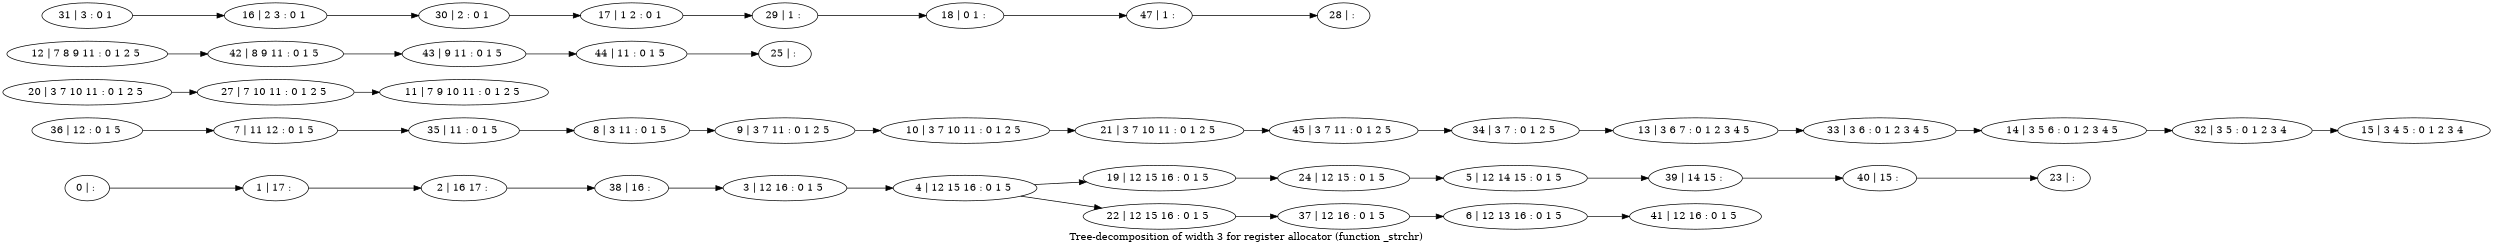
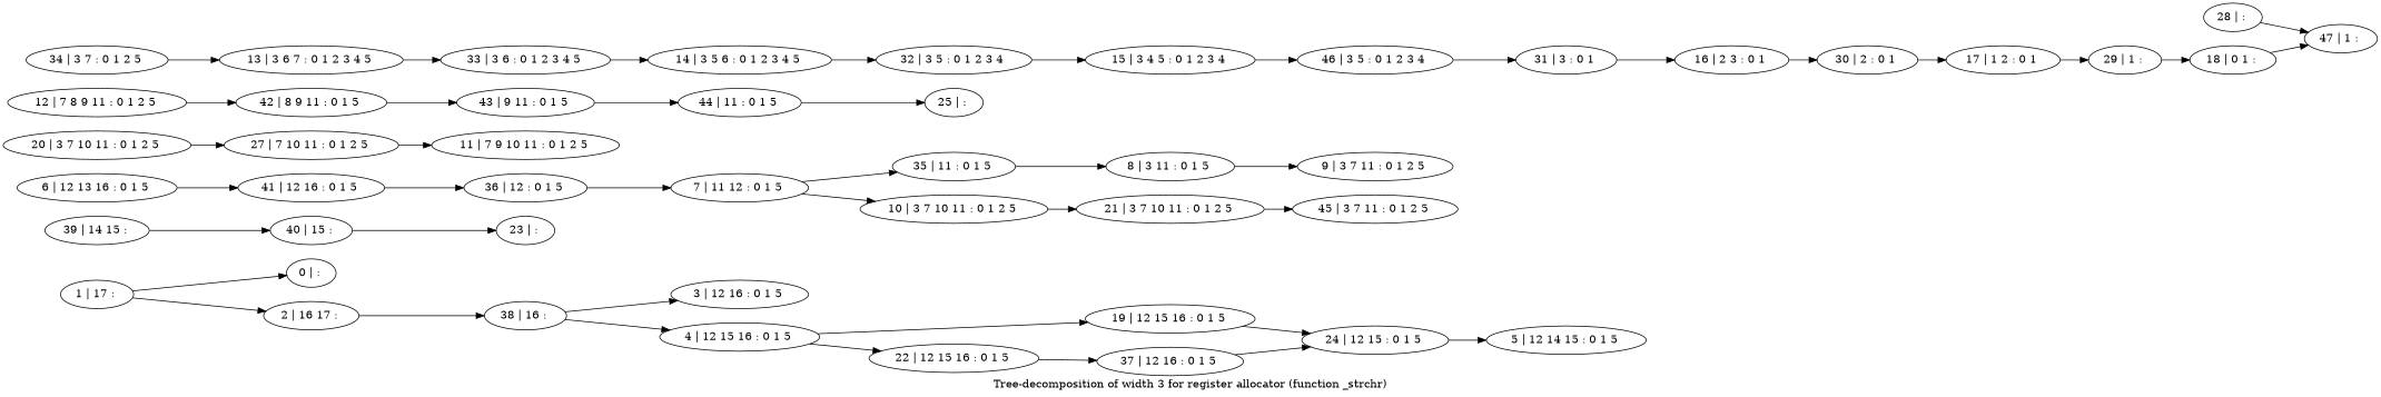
  digraph {
    label="Tree-decomposition of width 3 for register allocator (function _strchr)"
    rankdir=LR
    n1 [label="0 | : "]
    n2 [label="1 | 17 : "]
    n3 [label="2 | 16 17 : "]
    n4 [label="38 | 16 : "]
    n5 [label="3 | 12 16 : 0 1 5 "]
    n6 [label="4 | 12 15 16 : 0 1 5 "]
    n7 [label="19 | 12 15 16 : 0 1 5 "]
    n8 [label="22 | 12 15 16 : 0 1 5 "]
    n9 [label="24 | 12 15 : 0 1 5 "]
    n10 [label="37 | 12 16 : 0 1 5 "]
    n11 [label="5 | 12 14 15 : 0 1 5 "]
    n12 [label="39 | 14 15 : "]
    n13 [label="40 | 15 : "]
    n14 [label="6 | 12 13 16 : 0 1 5 "]
    n15 [label="41 | 12 16 : 0 1 5 "]
    n16 [label="36 | 12 : 0 1 5 "]
    n17 [label="7 | 11 12 : 0 1 5 "]
    n18 [label="35 | 11 : 0 1 5 "]
    n19 [label="8 | 3 11 : 0 1 5 "]
    n20 [label="9 | 3 7 11 : 0 1 2 5 "]
    n21 [label="10 | 3 7 10 11 : 0 1 2 5 "]
    n22 [label="21 | 3 7 10 11 : 0 1 2 5 "]
    n23 [label="20 | 3 7 10 11 : 0 1 2 5 "]
    n24 [label="27 | 7 10 11 : 0 1 2 5 "]
    n25 [label="45 | 3 7 11 : 0 1 2 5 "]
    n26 [label="11 | 7 9 10 11 : 0 1 2 5 "]
    n27 [label="12 | 7 8 9 11 : 0 1 2 5 "]
    n28 [label="42 | 8 9 11 : 0 1 5 "]
    n29 [label="43 | 9 11 : 0 1 5 "]
    n30 [label="13 | 3 6 7 : 0 1 2 3 4 5 "]
    n31 [label="33 | 3 6 : 0 1 2 3 4 5 "]
    n32 [label="14 | 3 5 6 : 0 1 2 3 4 5 "]
    n33 [label="32 | 3 5 : 0 1 2 3 4 "]
    n34 [label="15 | 3 4 5 : 0 1 2 3 4 "]
+   n35 [label="46 | 3 5 : 0 1 2 3 4 "]
    n36 [label="31 | 3 : 0 1 "]
    n37 [label="16 | 2 3 : 0 1 "]
    n38 [label="30 | 2 : 0 1 "]
    n39 [label="17 | 1 2 : 0 1 "]
    n40 [label="29 | 1 : "]
    n41 [label="18 | 0 1 : "]
    n42 [label="47 | 1 : "]
    n43 [label="28 | : "]
    n44 [label="34 | 3 7 : 0 1 2 5 "]
    n45 [label="23 | : "]
    n46 [label="25 | : "]
    n47 [label="44 | 11 : 0 1 5 "]
-   n1 -> n2
+   n2 -> n1
    n2 -> n3
    n3 -> n4
    n4 -> n5
-   n5 -> n6
+   n4 -> n6
    n6 -> n7
    n6 -> n8
    n7 -> n9
    n8 -> n10
    n9 -> n11
-   n10 -> n14
-   n11 -> n12
+   n10 -> n9
    n12 -> n13
    n13 -> n45
    n14 -> n15
+   n15 -> n16
    n16 -> n17
    n17 -> n18
    n18 -> n19
    n19 -> n20
-   n20 -> n21
+   n17 -> n21
    n21 -> n22
    n22 -> n25
    n23 -> n24
    n24 -> n26
-   n25 -> n44
    n27 -> n28
    n28 -> n29
    n29 -> n47
    n30 -> n31
    n31 -> n32
    n32 -> n33
    n33 -> n34
+   n34 -> n35
+   n35 -> n36
    n36 -> n37
    n37 -> n38
    n38 -> n39
    n39 -> n40
    n40 -> n41
    n41 -> n42
-   n42 -> n43
+   n43 -> n42
    n44 -> n30
    n47 -> n46
  }
